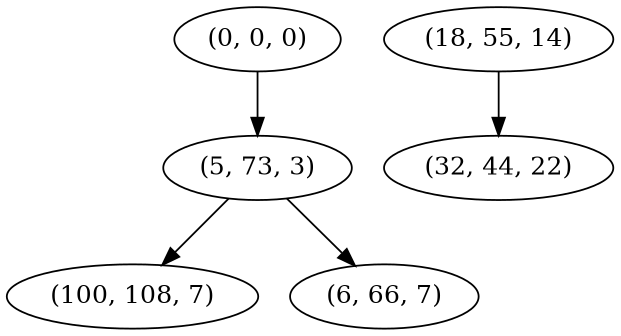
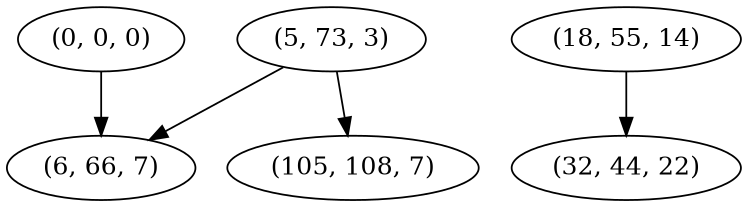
  digraph {
    "(0, 0, 0)"
    "(5, 73, 3)"
-   "(100, 108, 7)"
+   "(100, 108, 7)" [label="(105, 108, 7)"]
    n4 [label="(6, 66, 7)"]
    "(18, 55, 14)"
    "(32, 44, 22)"
-   "(0, 0, 0)" -> "(5, 73, 3)"
+   "(0, 0, 0)" -> n4
    "(5, 73, 3)" -> "(100, 108, 7)"
    "(5, 73, 3)" -> n4
    "(18, 55, 14)" -> "(32, 44, 22)"
  }
